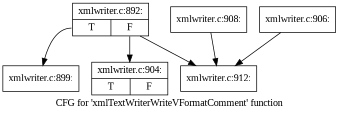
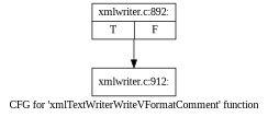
  digraph {
    fontname="Liberation Serif"
    label="CFG for 'xmlTextWriterWriteVFormatComment' function"
    node [fontname="Liberation Serif" shape=record]
    edge [fontname="Liberation Serif"]
    n1 [label="{xmlwriter.c:892:|{<s0>T|<s1>F}}"]
-   n2 [label="{xmlwriter.c:899:}"]
-   n3 [label="{xmlwriter.c:904:|{<s0>T|<s1>F}}"]
    n4 [label="{xmlwriter.c:912:}"]
-   n5 [label="{xmlwriter.c:906:}"]
-   n6 [label="{xmlwriter.c:908:}"]
-   n1 -> n2 [tailport=s0]
-   n1 -> n3 [tailport=s1]
    n1 -> n4
-   n5 -> n4
-   n6 -> n4
  }
